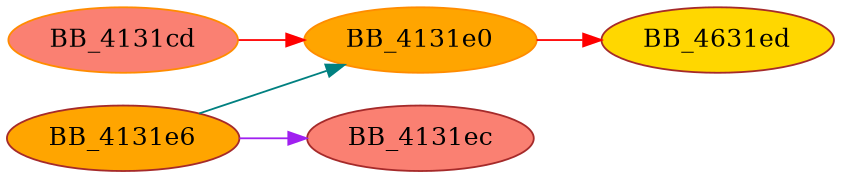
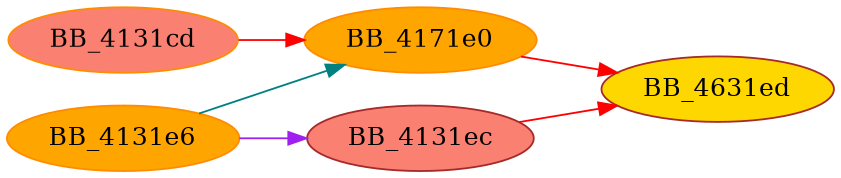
  digraph {
    rankdir=LR
    node [color=darkorange fillcolor=orange style=filled]
    edge [color=red]
-   BB_4131e0
+   BB_4131e0 [label=BB_4171e0]
    BB_4131cd [fillcolor=salmon]
    n3 [color=brown fillcolor=gold label=BB_4631ed]
-   BB_4131e6 [color=brown]
+   BB_4131e6
    BB_4131ec [color=brown fillcolor=salmon]
    BB_4131e0 -> n3
    BB_4131cd -> BB_4131e0
    BB_4131e6 -> BB_4131e0 [color=teal]
    BB_4131e6 -> BB_4131ec [color=purple]
+   BB_4131ec -> n3
  }
